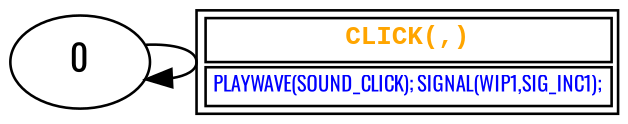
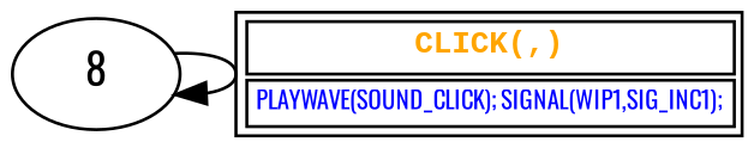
  digraph {
    fontname=Oswald
-   0 [shape=oval fontname=Oswald]
+   0 [shape=oval fontname=Oswald label=8]
    0 -> 0 [fontcolor=orange label=< <table border="1"><tr><td><font face="Courier New" point-size="10"><b>CLICK(,)<br align="left"/></b></font></td></tr> <tr><td><font point-size="8" color ="blue">PLAYWAVE(SOUND_CLICK); SIGNAL(WIP1,SIG_INC1);<br align="left"/></font></td></tr></table>> fontname=Oswald]
  }
